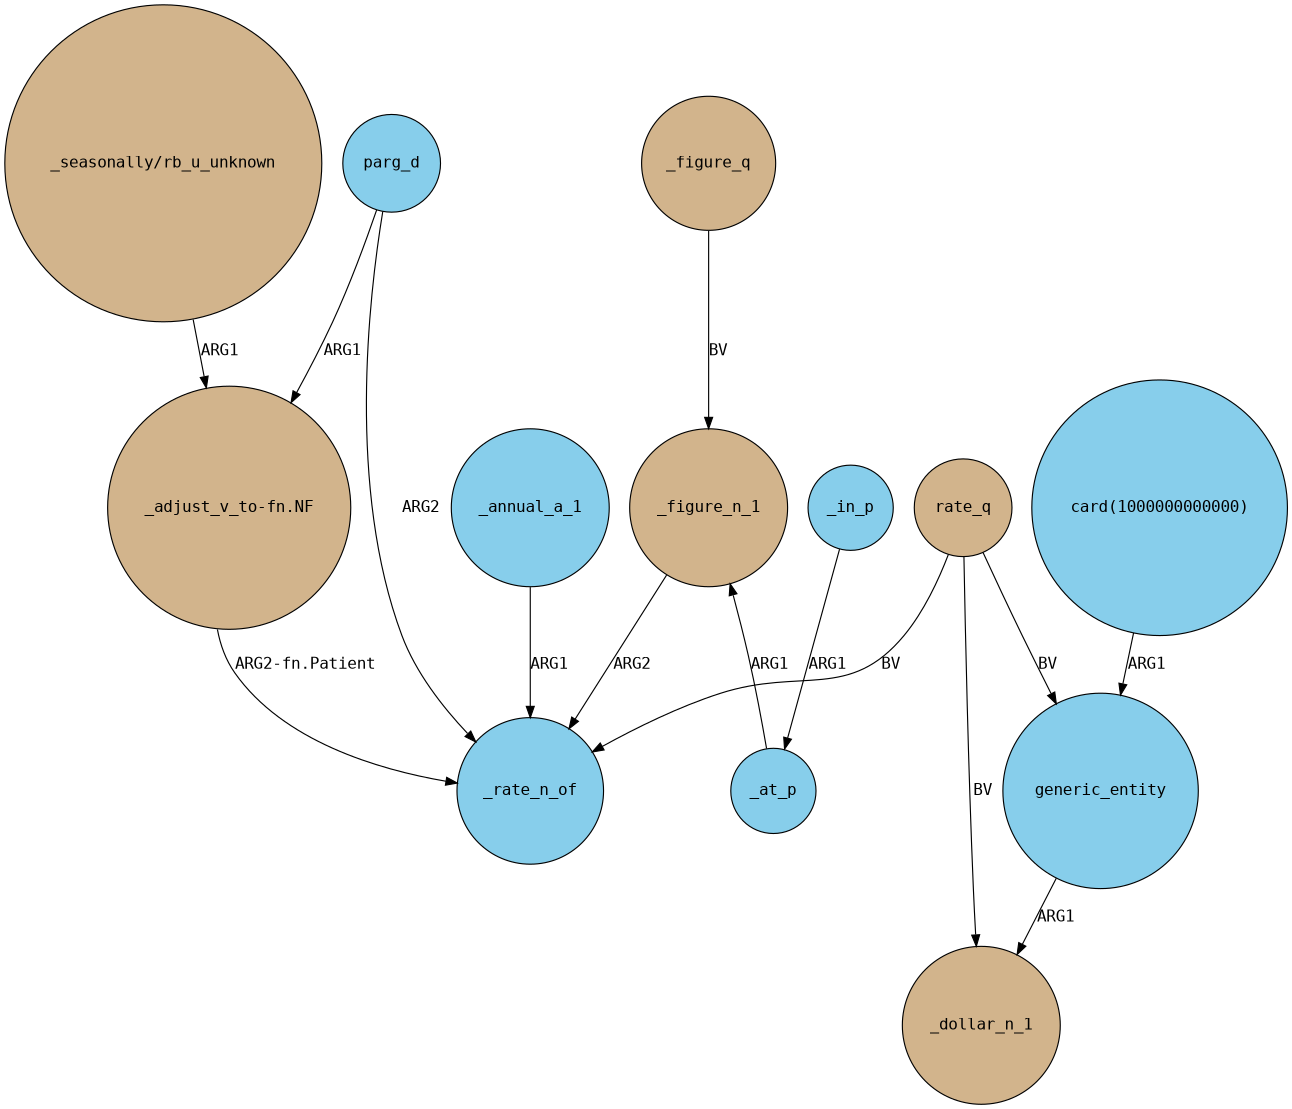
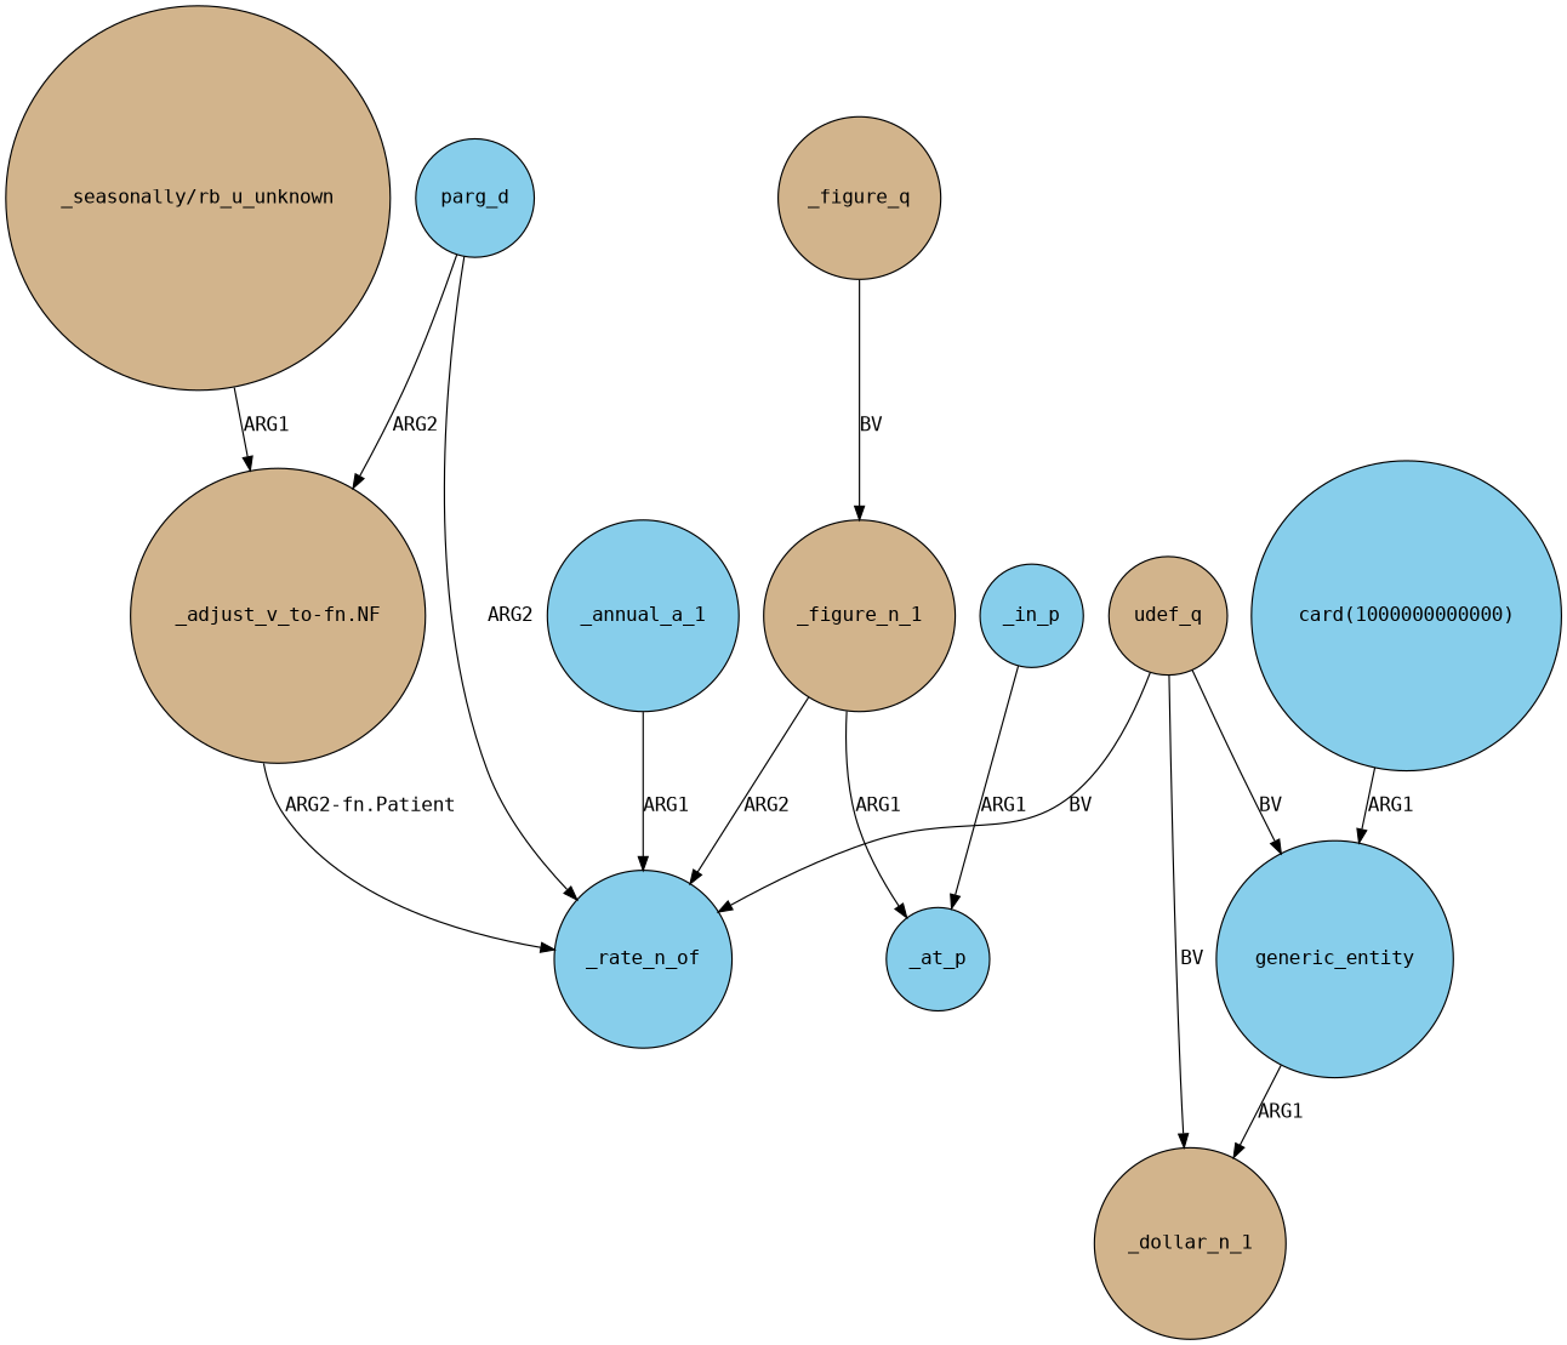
  digraph {
    fontname="DejaVu Sans Mono"
    node [fillcolor=skyblue fontname="DejaVu Sans Mono" shape=circle style=filled]
    edge [fontname="DejaVu Sans Mono"]
    "_seasonally/rb_u_unknown" [fillcolor=tan]
    "_adjust_v_to-fn.NF" [fillcolor=tan]
    _rate_n_of
    _at_p
    _figure_n_1 [fillcolor=tan]
    _in_p
    generic_entity
    _dollar_n_1 [fillcolor=tan]
-   udef_q [fillcolor=tan label=rate_q]
+   udef_q [fillcolor=tan]
    parg_d
    n11 [fillcolor=tan label=_figure_q]
    "card(1000000000000)"
    _annual_a_1
    "_seasonally/rb_u_unknown" -> "_adjust_v_to-fn.NF" [label=ARG1]
    "_adjust_v_to-fn.NF" -> _rate_n_of [label="ARG2-fn.Patient"]
-   _at_p -> _figure_n_1 [label=ARG1]
+   _figure_n_1 -> _at_p [label=ARG1]
    _figure_n_1 -> _rate_n_of [label=ARG2]
    _in_p -> _at_p [label=ARG1]
    generic_entity -> _dollar_n_1 [label=ARG1]
    udef_q -> _rate_n_of [label=BV]
    udef_q -> generic_entity [label=BV]
    udef_q -> _dollar_n_1 [label=BV]
-   parg_d -> "_adjust_v_to-fn.NF" [label=ARG1]
+   parg_d -> "_adjust_v_to-fn.NF" [label=ARG2]
    parg_d -> _rate_n_of [label=ARG2]
    n11 -> _figure_n_1 [label=BV]
    "card(1000000000000)" -> generic_entity [label=ARG1]
    _annual_a_1 -> _rate_n_of [label=ARG1]
  }
